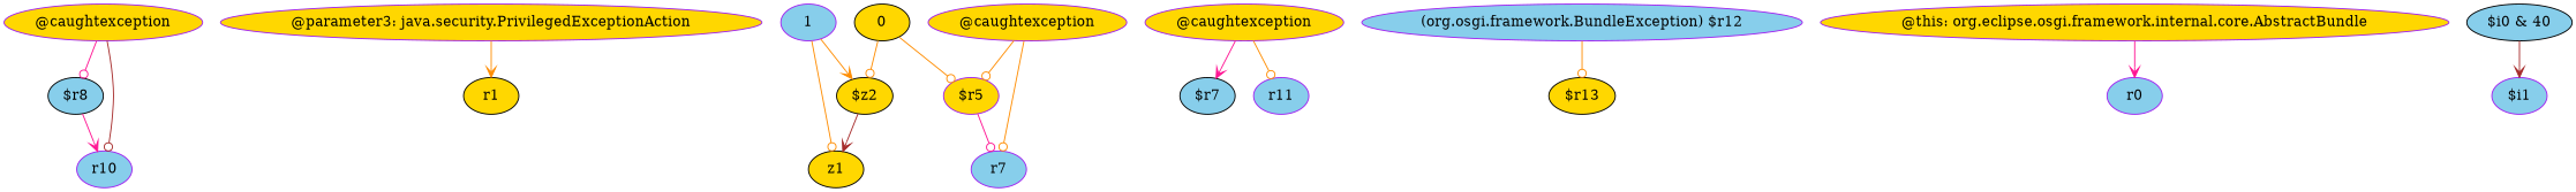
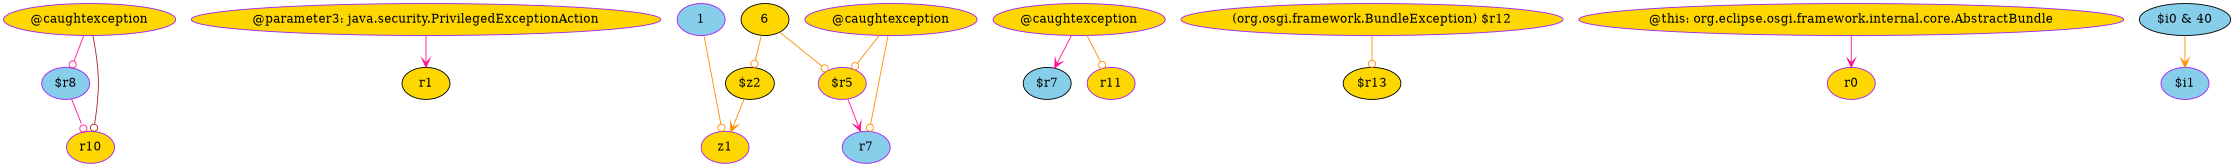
  digraph {
    node [color=purple fillcolor=gold style=filled]
    edge [arrowhead=odot color=darkorange]
    n1 [label="@caughtexception"]
-   n2 [color=black fillcolor=skyblue label="$r8"]
-   n3 [fillcolor=skyblue label=r10]
+   n2 [fillcolor=skyblue label="$r8"]
+   n3 [label=r10]
    n4 [label="@parameter3: java.security.PrivilegedExceptionAction"]
    n5 [color=black label=r1]
    n6 [color=black label="$z2"]
-   n7 [color=black label=z1]
+   n7 [label=z1]
    n8 [label="$r5"]
    n9 [fillcolor=skyblue label=r7]
-   n10 [color=black label=0]
+   n10 [color=black label=6]
    n11 [fillcolor=skyblue label=1]
    n12 [label="@caughtexception"]
    n13 [color=black fillcolor=skyblue label="$r7"]
-   n14 [fillcolor=skyblue label=r11]
+   n14 [label=r11]
    n15 [label="@caughtexception"]
-   n16 [fillcolor=skyblue label="(org.osgi.framework.BundleException) $r12"]
+   n16 [label="(org.osgi.framework.BundleException) $r12"]
    n17 [color=black label="$r13"]
    n18 [label="@this: org.eclipse.osgi.framework.internal.core.AbstractBundle"]
-   n19 [fillcolor=skyblue label=r0]
+   n19 [label=r0]
    n20 [color=black fillcolor=skyblue label="$i0 & 40"]
    n21 [fillcolor=skyblue label="$i1"]
    n1 -> n2 [color=deeppink]
    n1 -> n3 [color=brown]
-   n2 -> n3 [arrowhead=vee color=deeppink]
-   n4 -> n5 [arrowhead=vee]
-   n6 -> n7 [arrowhead=vee color=brown]
-   n8 -> n9 [color=deeppink]
+   n2 -> n3 [color=deeppink]
+   n4 -> n5 [arrowhead=vee color=deeppink]
+   n6 -> n7 [arrowhead=vee]
+   n8 -> n9 [arrowhead=vee color=deeppink]
    n10 -> n6
    n10 -> n8
-   n11 -> n6 [arrowhead=vee]
    n11 -> n7
    n12 -> n13 [arrowhead=vee color=deeppink]
    n12 -> n14
    n15 -> n8
    n15 -> n9
    n16 -> n17
    n18 -> n19 [arrowhead=vee color=deeppink]
-   n20 -> n21 [arrowhead=vee color=brown]
+   n20 -> n21 [arrowhead=vee]
  }
